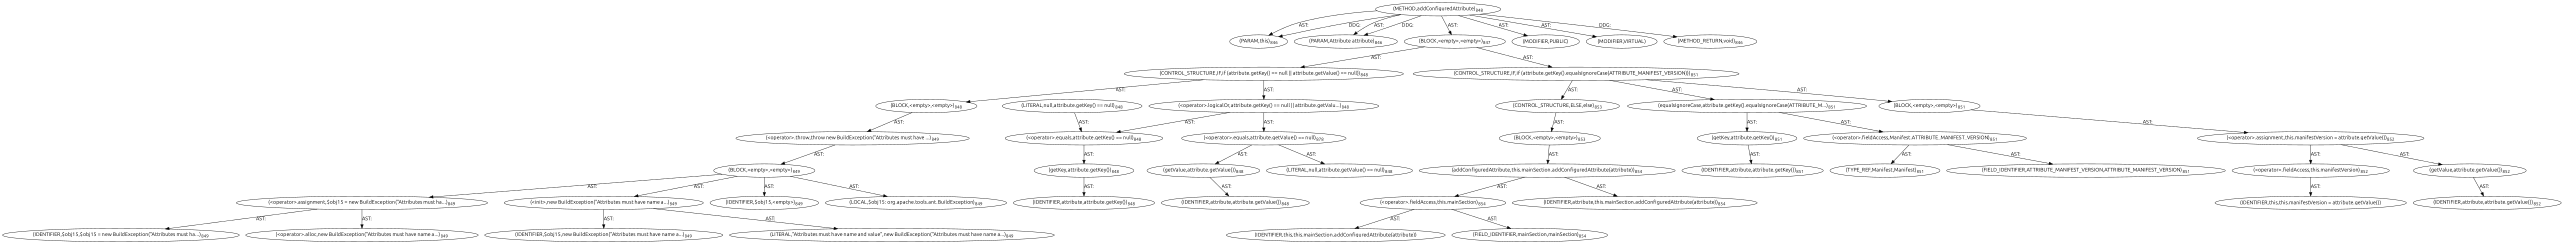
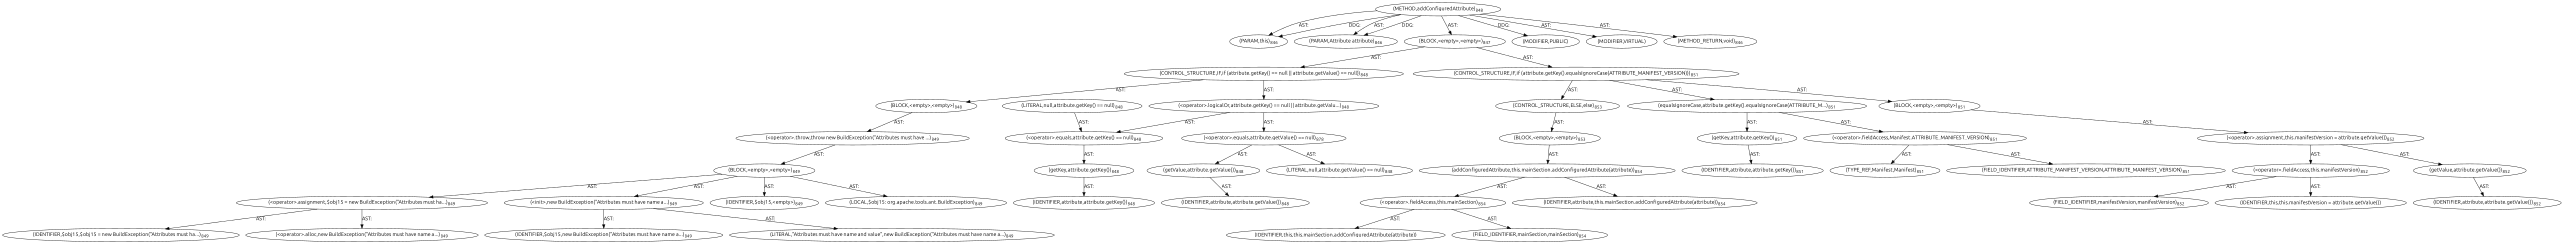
  digraph {
    fontname=Ubuntu
    node [fontname=Ubuntu]
    edge [fontname=Ubuntu]
    n1 [label=<(METHOD,addConfiguredAttribute)<SUB>848</SUB>>]
    n2 [label=<(PARAM,this)<SUB>846</SUB>>]
    n3 [label=<(PARAM,Attribute attribute)<SUB>846</SUB>>]
    n4 [label=<(BLOCK,&lt;empty&gt;,&lt;empty&gt;)<SUB>847</SUB>>]
    n5 [label=<(MODIFIER,PUBLIC)>]
    n6 [label=<(MODIFIER,VIRTUAL)>]
    n7 [label=<(METHOD_RETURN,void)<SUB>846</SUB>>]
    n8 [label=<(CONTROL_STRUCTURE,IF,if (attribute.getKey() == null || attribute.getValue() == null))<SUB>848</SUB>>]
    n9 [label=<(CONTROL_STRUCTURE,IF,if (attribute.getKey().equalsIgnoreCase(ATTRIBUTE_MANIFEST_VERSION)))<SUB>851</SUB>>]
    n10 [label=<(&lt;operator&gt;.logicalOr,attribute.getKey() == null || attribute.getValu...)<SUB>848</SUB>>]
    n11 [label=<(BLOCK,&lt;empty&gt;,&lt;empty&gt;)<SUB>848</SUB>>]
    n12 [label=<(equalsIgnoreCase,attribute.getKey().equalsIgnoreCase(ATTRIBUTE_M...)<SUB>851</SUB>>]
    n13 [label=<(BLOCK,&lt;empty&gt;,&lt;empty&gt;)<SUB>851</SUB>>]
    n14 [label=<(CONTROL_STRUCTURE,ELSE,else)<SUB>853</SUB>>]
    n15 [label=<(&lt;operator&gt;.equals,attribute.getKey() == null)<SUB>848</SUB>>]
    n16 [label=<(&lt;operator&gt;.equals,attribute.getValue() == null)<SUB>878</SUB>>]
    n17 [label=<(&lt;operator&gt;.throw,throw new BuildException(&quot;Attributes must have ...)<SUB>849</SUB>>]
    n18 [label=<(getKey,attribute.getKey())<SUB>848</SUB>>]
    n19 [label=<(getValue,attribute.getValue())<SUB>848</SUB>>]
    n20 [label=<(LITERAL,null,attribute.getValue() == null)<SUB>848</SUB>>]
    n21 [label=<(IDENTIFIER,attribute,attribute.getKey())<SUB>848</SUB>>]
    n22 [label=<(LITERAL,null,attribute.getKey() == null)<SUB>848</SUB>>]
    n23 [label=<(IDENTIFIER,attribute,attribute.getValue())<SUB>848</SUB>>]
    n24 [label=<(BLOCK,&lt;empty&gt;,&lt;empty&gt;)<SUB>849</SUB>>]
    n25 [label=<(LOCAL,$obj15: org.apache.tools.ant.BuildException)<SUB>849</SUB>>]
    n26 [label=<(&lt;operator&gt;.assignment,$obj15 = new BuildException(&quot;Attributes must ha...)<SUB>849</SUB>>]
    n27 [label=<(&lt;init&gt;,new BuildException(&quot;Attributes must have name a...)<SUB>849</SUB>>]
    n28 [label=<(IDENTIFIER,$obj15,&lt;empty&gt;)<SUB>849</SUB>>]
    n29 [label=<(IDENTIFIER,$obj15,$obj15 = new BuildException(&quot;Attributes must ha...)<SUB>849</SUB>>]
    n30 [label=<(&lt;operator&gt;.alloc,new BuildException(&quot;Attributes must have name a...)<SUB>849</SUB>>]
    n31 [label=<(IDENTIFIER,$obj15,new BuildException(&quot;Attributes must have name a...)<SUB>849</SUB>>]
    n32 [label=<(LITERAL,&quot;Attributes must have name and value&quot;,new BuildException(&quot;Attributes must have name a...)<SUB>849</SUB>>]
    n33 [label=<(getKey,attribute.getKey())<SUB>851</SUB>>]
    n34 [label=<(&lt;operator&gt;.fieldAccess,Manifest.ATTRIBUTE_MANIFEST_VERSION)<SUB>851</SUB>>]
    n35 [label=<(&lt;operator&gt;.assignment,this.manifestVersion = attribute.getValue())<SUB>852</SUB>>]
    n36 [label=<(BLOCK,&lt;empty&gt;,&lt;empty&gt;)<SUB>853</SUB>>]
    n37 [label=<(IDENTIFIER,attribute,attribute.getKey())<SUB>851</SUB>>]
    n38 [label=<(TYPE_REF,Manifest,Manifest)<SUB>851</SUB>>]
    n39 [label=<(FIELD_IDENTIFIER,ATTRIBUTE_MANIFEST_VERSION,ATTRIBUTE_MANIFEST_VERSION)<SUB>851</SUB>>]
    n40 [label=<(&lt;operator&gt;.fieldAccess,this.manifestVersion)<SUB>852</SUB>>]
    n41 [label=<(getValue,attribute.getValue())<SUB>852</SUB>>]
    n42 [label=<(IDENTIFIER,this,this.manifestVersion = attribute.getValue())>]
+   n43 [label=<(FIELD_IDENTIFIER,manifestVersion,manifestVersion)<SUB>852</SUB>>]
    n44 [label=<(IDENTIFIER,attribute,attribute.getValue())<SUB>852</SUB>>]
    n45 [label=<(addConfiguredAttribute,this.mainSection.addConfiguredAttribute(attribute))<SUB>854</SUB>>]
    n46 [label=<(&lt;operator&gt;.fieldAccess,this.mainSection)<SUB>854</SUB>>]
    n47 [label=<(IDENTIFIER,attribute,this.mainSection.addConfiguredAttribute(attribute))<SUB>854</SUB>>]
    n48 [label=<(IDENTIFIER,this,this.mainSection.addConfiguredAttribute(attribute))>]
    n49 [label=<(FIELD_IDENTIFIER,mainSection,mainSection)<SUB>854</SUB>>]
    n1 -> n2 [label="AST: "]
    n1 -> n2 [label="DDG: "]
    n1 -> n3 [label="AST: "]
    n1 -> n3 [label="DDG: "]
    n1 -> n4 [label="AST: "]
-   n1 -> n5 [label="AST: "]
+   n1 -> n5 [label="DDG: "]
    n1 -> n6 [label="AST: "]
-   n1 -> n7 [label="DDG: "]
+   n1 -> n7 [label="AST: "]
    n4 -> n8 [label="AST: "]
    n4 -> n9 [label="AST: "]
    n8 -> n10 [label="AST: "]
    n8 -> n11 [label="AST: "]
    n9 -> n12 [label="AST: "]
    n9 -> n13 [label="AST: "]
    n9 -> n14 [label="AST: "]
    n10 -> n15 [label="AST: "]
    n10 -> n16 [label="AST: "]
    n11 -> n17 [label="AST: "]
    n12 -> n33 [label="AST: "]
    n12 -> n34 [label="AST: "]
    n13 -> n35 [label="AST: "]
    n14 -> n36 [label="AST: "]
    n15 -> n18 [label="AST: "]
    n16 -> n19 [label="AST: "]
    n16 -> n20 [label="AST: "]
    n17 -> n24 [label="AST: "]
    n18 -> n21 [label="AST: "]
    n19 -> n23 [label="AST: "]
    n22 -> n15 [label="AST: "]
    n24 -> n25 [label="AST: "]
    n24 -> n26 [label="AST: "]
    n24 -> n27 [label="AST: "]
    n24 -> n28 [label="AST: "]
    n26 -> n29 [label="AST: "]
    n26 -> n30 [label="AST: "]
    n27 -> n31 [label="AST: "]
    n27 -> n32 [label="AST: "]
    n33 -> n37 [label="AST: "]
    n34 -> n38 [label="AST: "]
    n34 -> n39 [label="AST: "]
    n35 -> n40 [label="AST: "]
    n35 -> n41 [label="AST: "]
    n36 -> n45 [label="AST: "]
    n40 -> n42 [label="AST: "]
+   n40 -> n43 [label="AST: "]
    n41 -> n44 [label="AST: "]
    n45 -> n46 [label="AST: "]
    n45 -> n47 [label="AST: "]
    n46 -> n48 [label="AST: "]
    n46 -> n49 [label="AST: "]
  }
